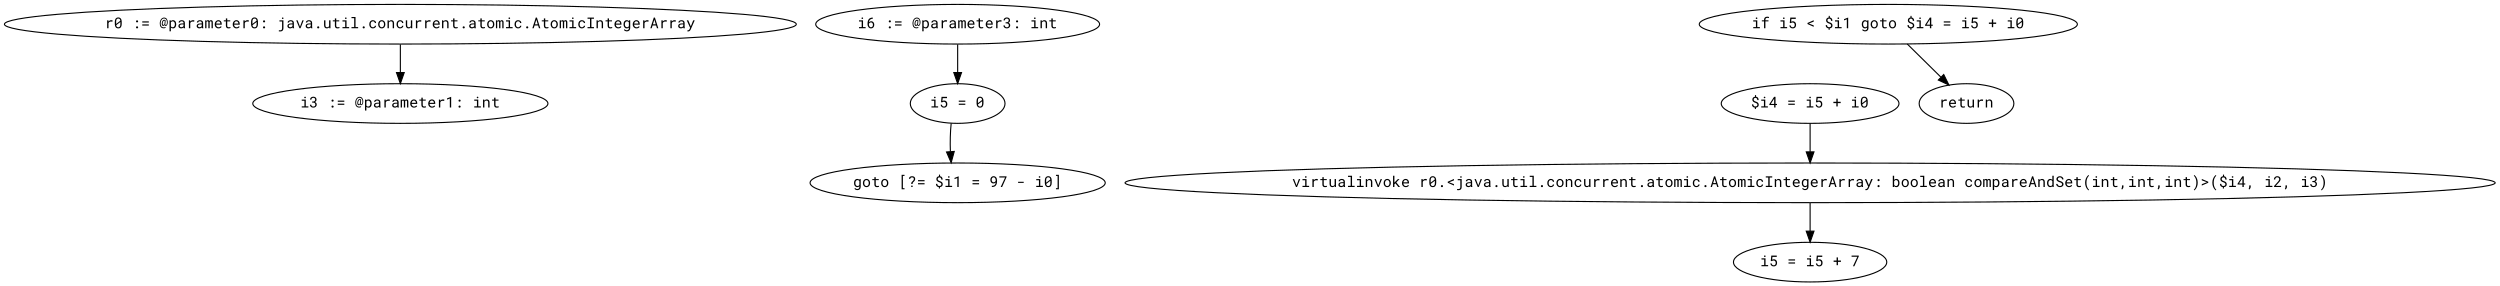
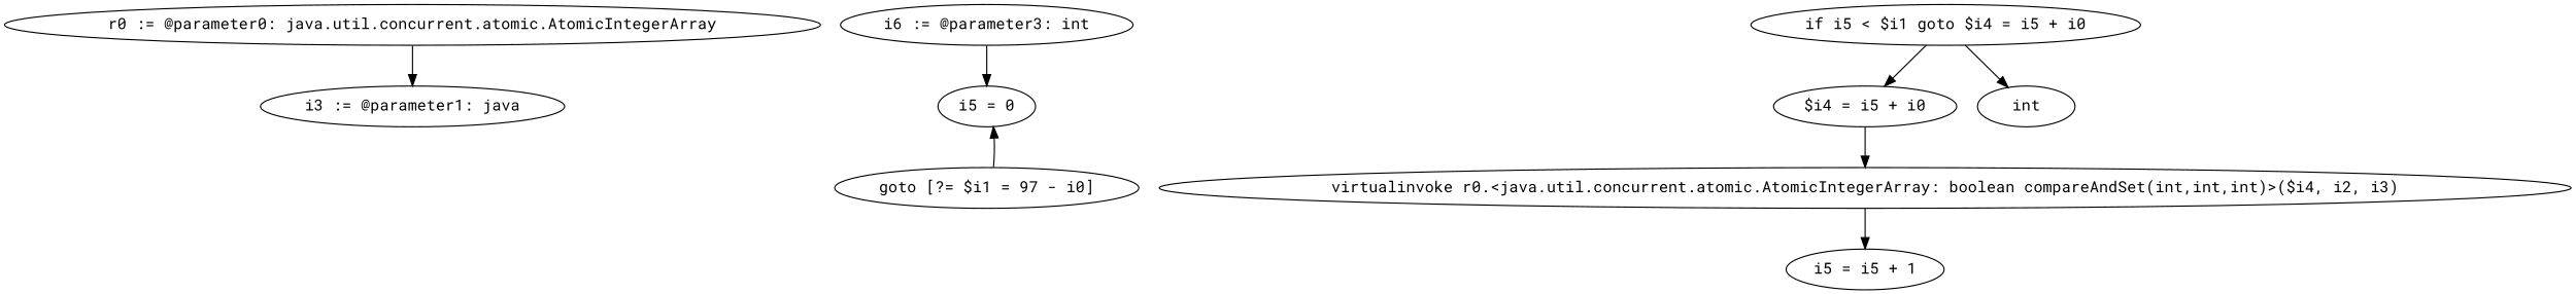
  digraph {
    fontname="Roboto Mono"
    node [fontname="Roboto Mono"]
    edge [fontname="Roboto Mono"]
    "r0 := @parameter0: java.util.concurrent.atomic.AtomicIntegerArray"
-   "i3 := @parameter1: int"
+   "i3 := @parameter1: int" [label="i3 := @parameter1: java"]
    n3 [label="i6 := @parameter3: int"]
    "i5 = 0"
    "goto [?= $i1 = 97 - i0]"
    "$i4 = i5 + i0"
    "virtualinvoke r0.<java.util.concurrent.atomic.AtomicIntegerArray: boolean compareAndSet(int,int,int)>($i4, i2, i3)"
-   "i5 = i5 + 1" [label="i5 = i5 + 7"]
+   "i5 = i5 + 1"
    "if i5 < $i1 goto $i4 = i5 + i0"
-   return
+   return [label=int]
    "r0 := @parameter0: java.util.concurrent.atomic.AtomicIntegerArray" -> "i3 := @parameter1: int"
    n3 -> "i5 = 0"
-   "i5 = 0" -> "goto [?= $i1 = 97 - i0]"
+   "goto [?= $i1 = 97 - i0]" -> "i5 = 0"
    "$i4 = i5 + i0" -> "virtualinvoke r0.<java.util.concurrent.atomic.AtomicIntegerArray: boolean compareAndSet(int,int,int)>($i4, i2, i3)"
    "virtualinvoke r0.<java.util.concurrent.atomic.AtomicIntegerArray: boolean compareAndSet(int,int,int)>($i4, i2, i3)" -> "i5 = i5 + 1"
+   "if i5 < $i1 goto $i4 = i5 + i0" -> "$i4 = i5 + i0"
    "if i5 < $i1 goto $i4 = i5 + i0" -> return
  }
